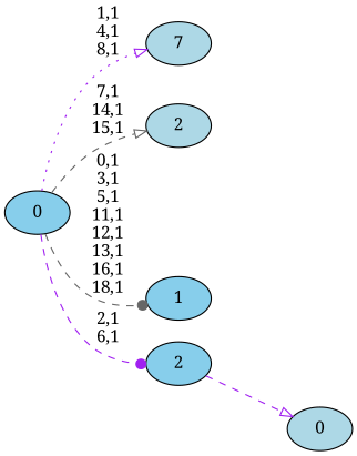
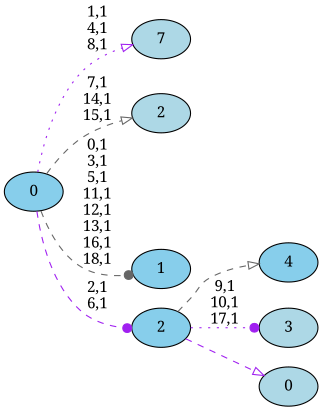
  digraph {
    fontname="Noto Serif"
    rankdir=LR
    node [fillcolor=lightblue fontname="Noto Serif" style=filled]
    edge [arrowhead=onormal color=purple fontname="Noto Serif" style=dashed]
    n1 [label=7]
+   n2 [fillcolor=skyblue label=4]
+   n3 [label=3]
    n4 [label=2]
    n5 [fillcolor=skyblue label=1]
    n6 [label=0]
    2 [fillcolor=skyblue]
    0 [fillcolor=skyblue]
+   2 -> n2 [color=gray40]
+   2 -> n3 [arrowhead=dot label="9,1\n10,1\n17,1" style=dotted]
    2 -> n6
    0 -> n1 [label="1,1\n4,1\n8,1" style=dotted]
    0 -> n4 [color=gray40 label="7,1\n14,1\n15,1"]
    0 -> n5 [arrowhead=dot color=gray40 label="0,1\n3,1\n5,1\n11,1\n12,1\n13,1\n16,1\n18,1"]
    0 -> 2 [arrowhead=dot label="2,1\n6,1"]
  }
